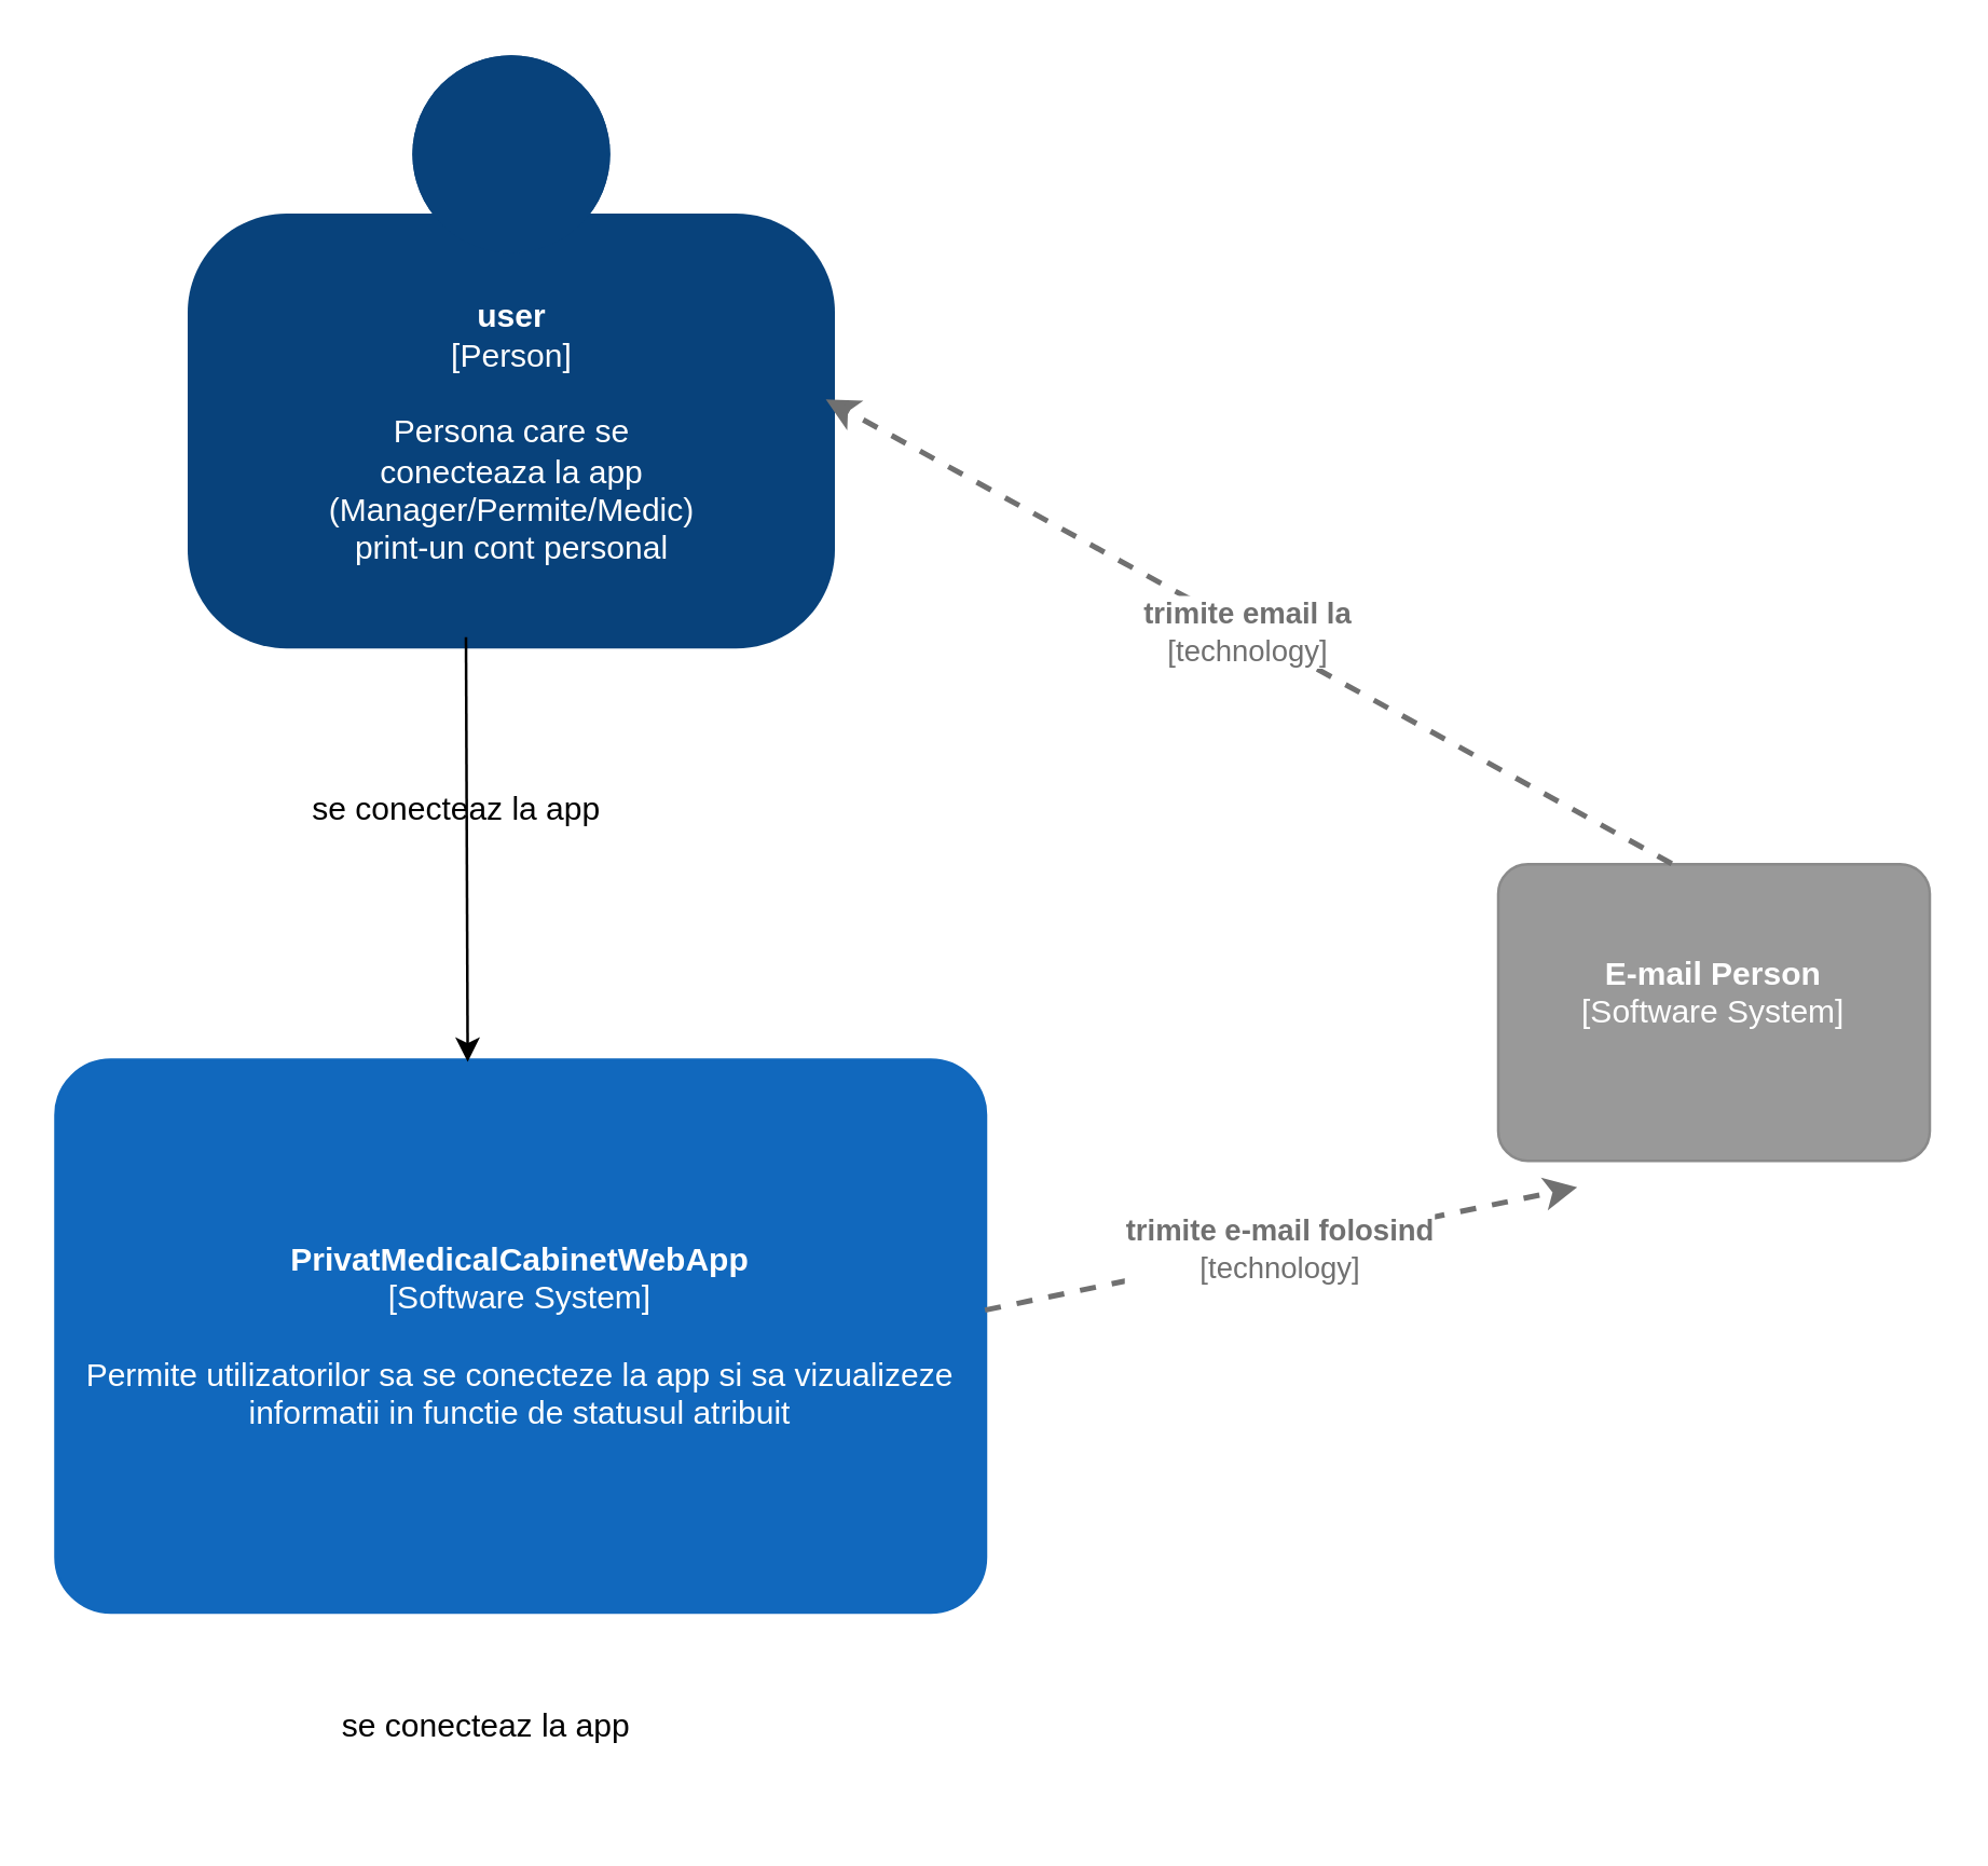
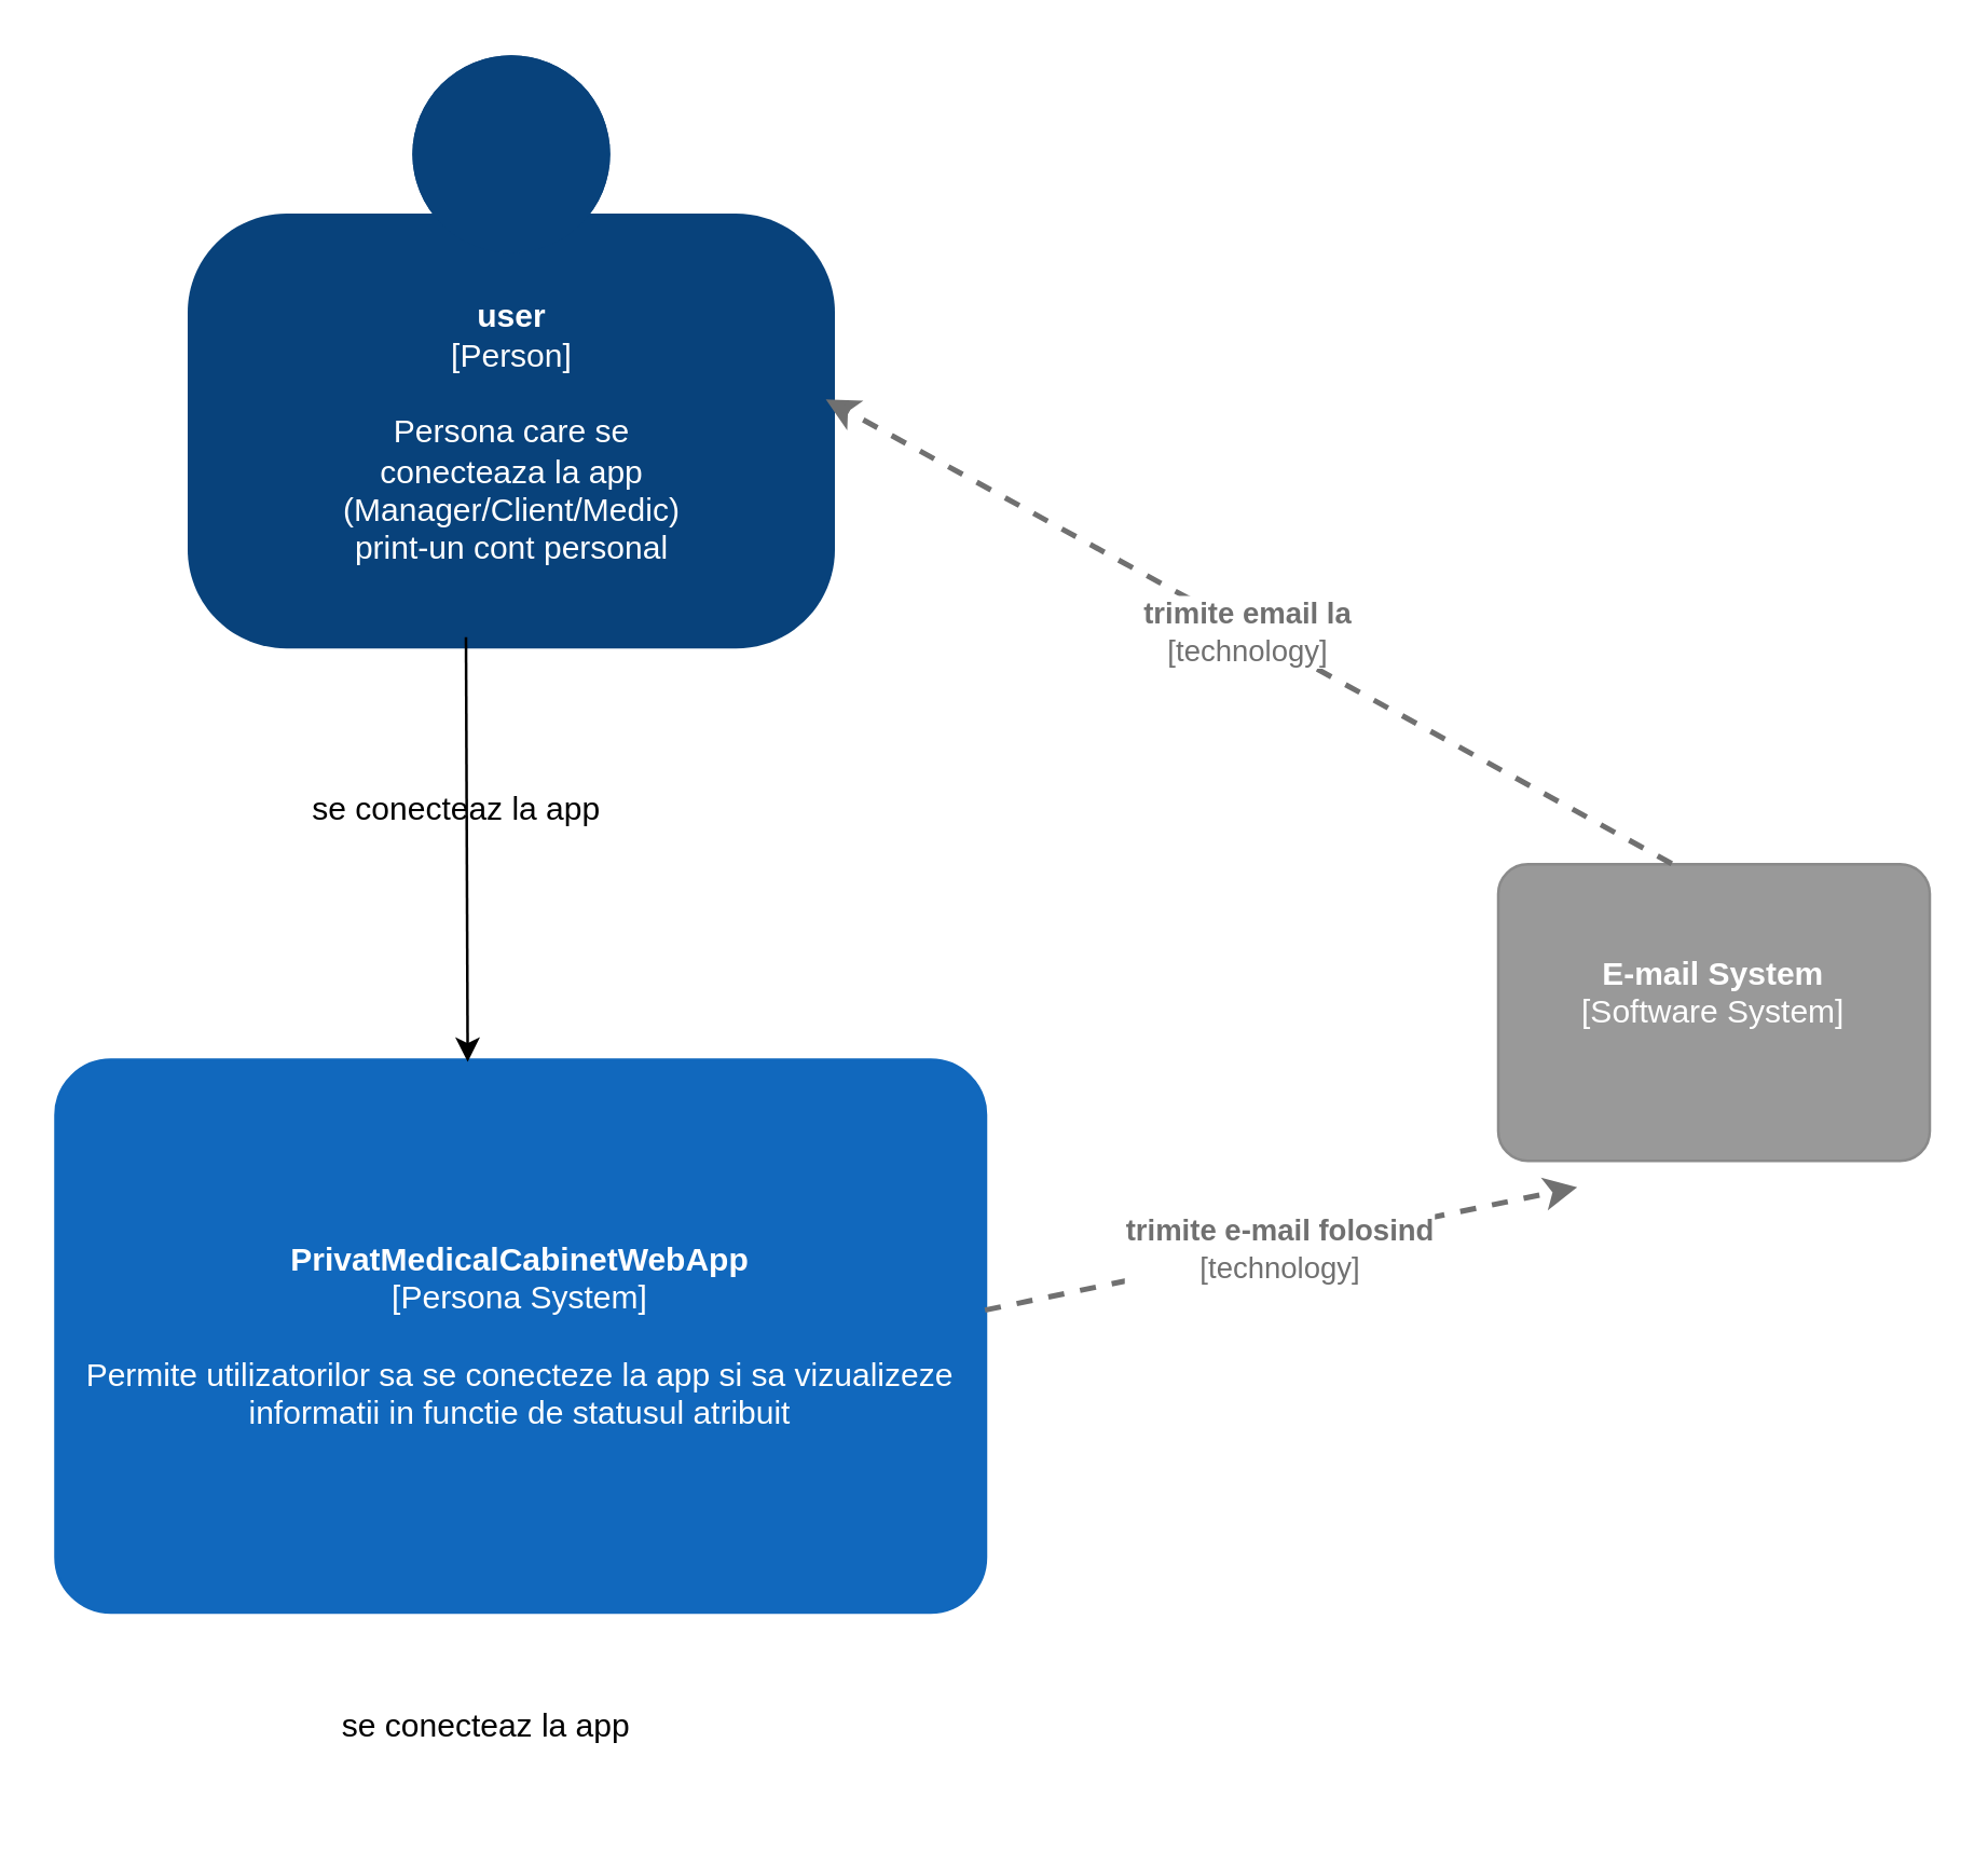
  <mxCell id="0" />
  <mxCell id="1" parent="0" />
- <mxCell id="2" value="&lt;b&gt;user&lt;/b&gt;&lt;div&gt;[Person]&lt;/div&gt;&lt;br&gt;&lt;div&gt;Persona care se &#10;conecteaza la app&#10;(Manager/Permite/Medic)&#10;print-un cont personal&#10;&lt;/div&gt;" style="html=1;dashed=0;whitespace=wrap;fillColor=#08427b;strokeColor=none;fontColor=#ffffff;shape=mxgraph.c4.person;align=center;metaEdit=1;points=[[0.5,0,0],[1,0.5,0],[1,0.75,0],[0.75,1,0],[0.5,1,0],[0.25,1,0],[0,0.75,0],[0,0.5,0]];metaData={&quot;c4Type&quot;:{&quot;editable&quot;:false}};" vertex="1" parent="1"><mxGeometry x="69" y="20" width="240" height="220" as="geometry" /></mxCell>
- <mxCell id="3" value="&lt;b&gt;PrivatMedicalCabinetWebApp&lt;/b&gt;&lt;div&gt;[Software System]&lt;/div&gt;&lt;br&gt;&lt;div&gt;Permite utilizatorilor sa se conecteze la app si sa vizualizeze informatii in functie de statusul atribuit&lt;/div&gt;" style="rounded=1;whiteSpace=wrap;html=1;labelBackgroundColor=none;fillColor=#1168BD;fontColor=#ffffff;align=center;arcSize=10;strokeColor=#1168BD;metaEdit=1;metaData={&quot;c4Type&quot;:{&quot;editable&quot;:false}};points=[[0.25,0,0],[0.5,0,0],[0.75,0,0],[1,0.25,0],[1,0.5,0],[1,0.75,0],[0.75,1,0],[0.5,1,0],[0.25,1,0],[0,0.75,0],[0,0.5,0],[0,0.25,0]];" vertex="1" parent="1"><mxGeometry x="20" y="392.5" width="345" height="205" as="geometry" /></mxCell>
+ <mxCell id="2" value="&lt;b&gt;user&lt;/b&gt;&lt;div&gt;[Person]&lt;/div&gt;&lt;br&gt;&lt;div&gt;Persona care se &#10;conecteaza la app&#10;(Manager/Client/Medic)&#10;print-un cont personal&#10;&lt;/div&gt;" style="html=1;dashed=0;whitespace=wrap;fillColor=#08427b;strokeColor=none;fontColor=#ffffff;shape=mxgraph.c4.person;align=center;metaEdit=1;points=[[0.5,0,0],[1,0.5,0],[1,0.75,0],[0.75,1,0],[0.5,1,0],[0.25,1,0],[0,0.75,0],[0,0.5,0]];metaData={&quot;c4Type&quot;:{&quot;editable&quot;:false}};" vertex="1" parent="1"><mxGeometry x="69" y="20" width="240" height="220" as="geometry" /></mxCell>
+ <mxCell id="3" value="&lt;b&gt;PrivatMedicalCabinetWebApp&lt;/b&gt;&lt;div&gt;[Persona System]&lt;/div&gt;&lt;br&gt;&lt;div&gt;Permite utilizatorilor sa se conecteze la app si sa vizualizeze informatii in functie de statusul atribuit&lt;/div&gt;" style="rounded=1;whiteSpace=wrap;html=1;labelBackgroundColor=none;fillColor=#1168BD;fontColor=#ffffff;align=center;arcSize=10;strokeColor=#1168BD;metaEdit=1;metaData={&quot;c4Type&quot;:{&quot;editable&quot;:false}};points=[[0.25,0,0],[0.5,0,0],[0.75,0,0],[1,0.25,0],[1,0.5,0],[1,0.75,0],[0.75,1,0],[0.5,1,0],[0.25,1,0],[0,0.75,0],[0,0.5,0],[0,0.25,0]];" vertex="1" parent="1"><mxGeometry x="20" y="392.5" width="345" height="205" as="geometry" /></mxCell>
  <mxCell id="4" value="se conecteaz la app" style="text;html=1;strokeColor=none;fillColor=none;align=center;verticalAlign=middle;whiteSpace=wrap;rounded=0;" vertex="1" parent="1"><mxGeometry x="69" y="270" width="200" height="60" as="geometry" /></mxCell>
  <mxCell id="5" value="&lt;div style=&quot;text-align: left&quot;&gt;&lt;div style=&quot;text-align: center&quot;&gt;&lt;b&gt;trimite e-mail folosind&lt;/b&gt;&lt;/div&gt;&lt;div style=&quot;text-align: center&quot;&gt;[technology]&lt;/div&gt;&lt;/div&gt;" style="edgeStyle=none;rounded=0;html=1;jettySize=auto;orthogonalLoop=1;strokeColor=#707070;strokeWidth=2;fontColor=#707070;jumpStyle=none;dashed=1;metaEdit=1;metaData={&quot;c4Type&quot;:{&quot;editable&quot;:false}};exitX=0.999;exitY=0.453;exitDx=0;exitDy=0;exitPerimeter=0;entryX=0.183;entryY=1.089;entryDx=0;entryDy=0;entryPerimeter=0;" edge="1" parent="1" source="3" target="6"><mxGeometry width="160" relative="1" as="geometry"><mxPoint x="235" y="210" as="sourcePoint" /><mxPoint x="135" y="390" as="targetPoint" /></mxGeometry></mxCell>
- <mxCell id="6" value="&lt;b&gt;E-mail Person&lt;/b&gt;&lt;div&gt;[Software System]&lt;/div&gt;&lt;br&gt;&lt;div&gt;&lt;/div&gt;" style="rounded=1;whiteSpace=wrap;html=1;labelBackgroundColor=none;fillColor=#999999;fontColor=#ffffff;align=center;arcSize=10;strokeColor=#8A8A8A;metaEdit=1;metaData={&quot;c4Type&quot;:{&quot;editable&quot;:false}};points=[[0.25,0,0],[0.5,0,0],[0.75,0,0],[1,0.25,0],[1,0.5,0],[1,0.75,0],[0.75,1,0],[0.5,1,0],[0.25,1,0],[0,0.75,0],[0,0.5,0],[0,0.25,0]];" vertex="1" parent="1"><mxGeometry x="555" y="320" width="160" height="110.0" as="geometry" /></mxCell>
+ <mxCell id="6" value="&lt;b&gt;E-mail System&lt;/b&gt;&lt;div&gt;[Software System]&lt;/div&gt;&lt;br&gt;&lt;div&gt;&lt;/div&gt;" style="rounded=1;whiteSpace=wrap;html=1;labelBackgroundColor=none;fillColor=#999999;fontColor=#ffffff;align=center;arcSize=10;strokeColor=#8A8A8A;metaEdit=1;metaData={&quot;c4Type&quot;:{&quot;editable&quot;:false}};points=[[0.25,0,0],[0.5,0,0],[0.75,0,0],[1,0.25,0],[1,0.5,0],[1,0.75,0],[0.75,1,0],[0.5,1,0],[0.25,1,0],[0,0.75,0],[0,0.5,0],[0,0.25,0]];" vertex="1" parent="1"><mxGeometry x="555" y="320" width="160" height="110.0" as="geometry" /></mxCell>
  <mxCell id="7" value="&lt;div style=&quot;text-align: left&quot;&gt;&lt;div style=&quot;text-align: center&quot;&gt;&lt;b&gt;trimite email la&lt;/b&gt;&lt;/div&gt;&lt;div style=&quot;text-align: center&quot;&gt;[technology]&lt;/div&gt;&lt;/div&gt;" style="edgeStyle=none;rounded=0;html=1;jettySize=auto;orthogonalLoop=1;strokeColor=#707070;strokeWidth=2;fontColor=#707070;jumpStyle=none;dashed=1;metaEdit=1;metaData={&quot;c4Type&quot;:{&quot;editable&quot;:false}};exitX=0.402;exitY=-0.002;exitDx=0;exitDy=0;exitPerimeter=0;entryX=0.986;entryY=0.58;entryDx=0;entryDy=0;entryPerimeter=0;" edge="1" parent="1" source="6" target="2"><mxGeometry width="160" relative="1" as="geometry"><mxPoint x="299.73" y="495.365" as="sourcePoint" /><mxPoint x="594.28" y="449.79" as="targetPoint" /></mxGeometry></mxCell>
  <mxCell id="8" value="" style="endArrow=classic;html=1;fontColor=#000000;exitX=0.43;exitY=0.981;exitDx=0;exitDy=0;exitPerimeter=0;entryX=0.443;entryY=0.004;entryDx=0;entryDy=0;entryPerimeter=0;" edge="1" parent="1" source="2" target="3"><mxGeometry width="50" height="50" relative="1" as="geometry"><mxPoint x="385" y="310" as="sourcePoint" /><mxPoint x="435" y="260" as="targetPoint" /></mxGeometry></mxCell>
  <mxCell id="9" value="se conecteaz la app" style="text;html=1;strokeColor=none;fillColor=none;align=center;verticalAlign=middle;whiteSpace=wrap;rounded=0;" vertex="1" parent="1"><mxGeometry x="80" y="610" width="200" height="60" as="geometry" /></mxCell>
